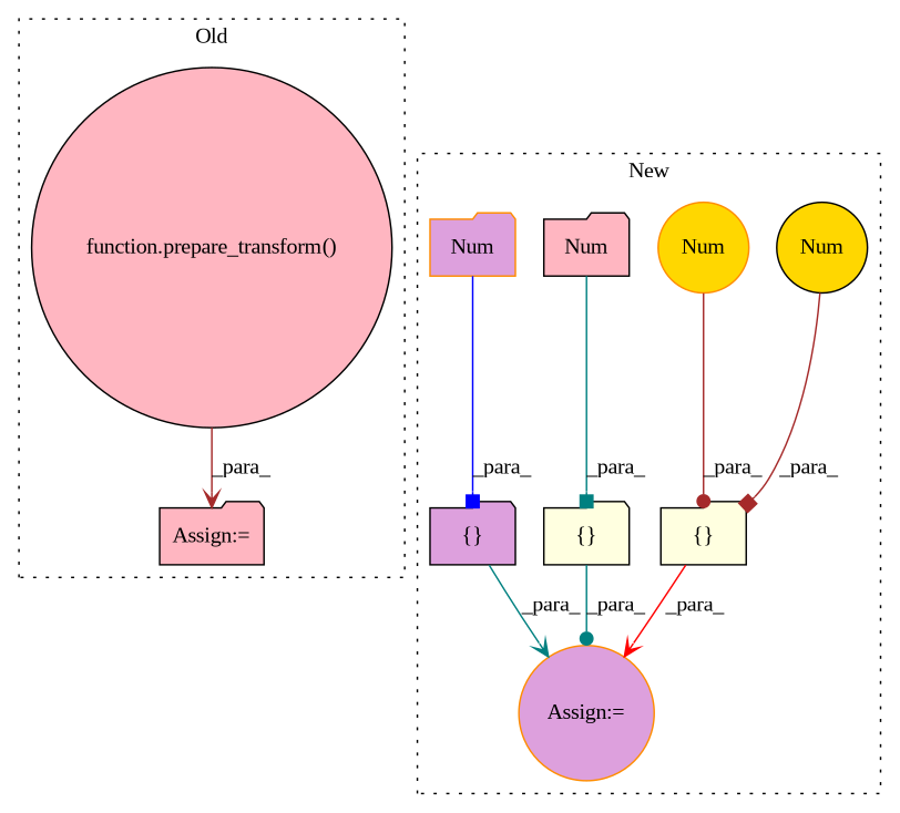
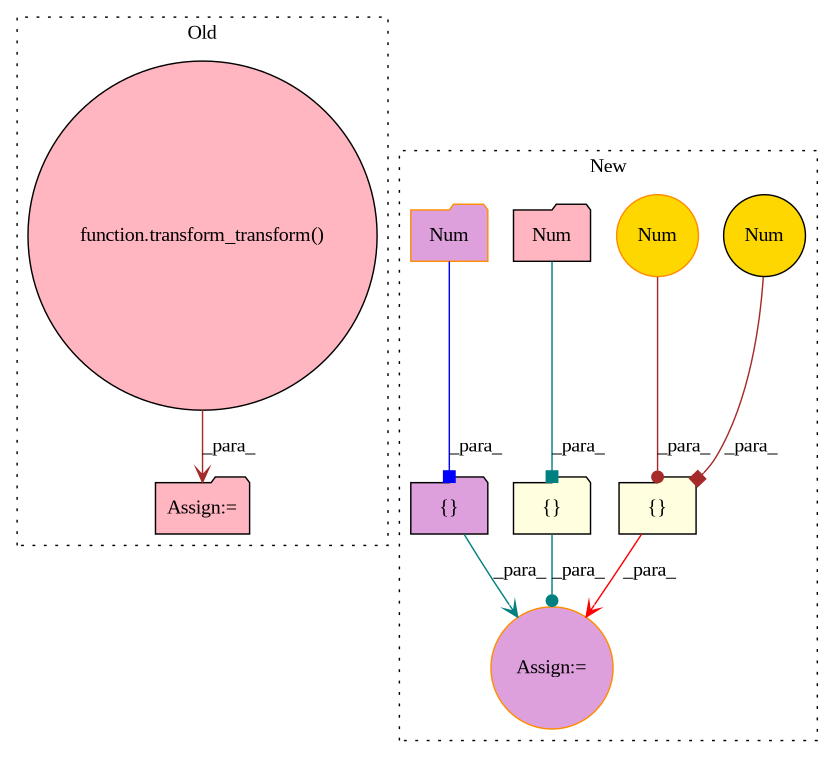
  digraph {
    fontname="Liberation Serif"
    node [a=76 l=3 shape=folder style=filled fillcolor=lightpink color=black fontname="Liberation Serif"]
    edge [color=brown arrowhead=vee fontname="Liberation Serif"]
-   n1 [a=75 l="18,37" label="function.prepare_transform()" s="4412,4437" shape=circle]
+   n1 [a=75 l="18,37" label="function.transform_transform()" s="4412,4437" shape=circle]
    n2 [a=68 label="Assign:=" s=4409]
    n3 [a=59 l="1,0" label="{}" s="5248,5257" fillcolor=lightyellow]
    n4 [label=Num s=5249 shape=circle fillcolor=gold]
    n5 [a=68 label="Assign:=" s=4446 shape=circle fillcolor=plum color=darkorange]
    n6 [a=59 l="1,0" label="{}" s="5192,5201" fillcolor=plum]
    n7 [label=Num s=5254 shape=circle fillcolor=gold color=darkorange]
    n8 [a=59 l="1,0" label="{}" s="5220,5229" fillcolor=lightyellow]
    n9 [label=Num s=5221]
    n10 [label=Num s=5193 fillcolor=plum color=darkorange]
    subgraph cluster_1 {
      label=Old
      style=dotted
      n1
      n2
    }
    subgraph cluster_2 {
      label=New
      style=dotted
      n3
      n4
      n5
      n6
      n7
      n8
      n9
      n10
    }
    n1 -> n2 [label=_para_]
    n3 -> n5 [label=_para_ color=red]
    n4 -> n3 [label=_para_ arrowhead=box]
    n6 -> n5 [label=_para_ color=teal]
    n7 -> n3 [label=_para_ arrowhead=dot]
    n8 -> n5 [label=_para_ color=teal arrowhead=dot]
    n9 -> n8 [label=_para_ color=teal arrowhead=box]
    n10 -> n6 [label=_para_ color=blue arrowhead=box]
  }
